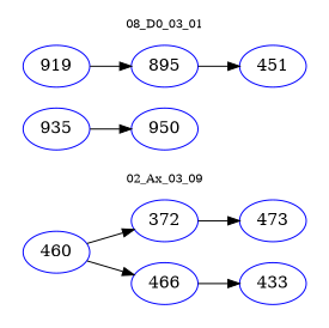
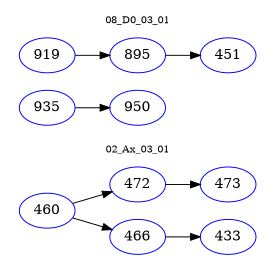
  digraph {
    rankdir=LR
    node [color=blue]
    edge [color=black]
    n1 [label=460]
    n2 [label=466]
-   n3 [label=372]
+   n3 [label=472]
    n4 [label=433]
    n5 [label=473]
    n6 [label=919]
    n7 [label=895]
    n8 [label=935]
    n9 [label=451]
    n10 [label=950]
    subgraph cluster_1 {
      color=white
      fontsize=10
-     label="02_Ax_03_09"
+     label="02_Ax_03_01"
      n1
      n2
      n3
      n4
      n5
    }
    subgraph cluster_2 {
      color=white
      fontsize=10
      label="08_D0_03_01"
      n6
      n7
      n8
      n9
      n10
    }
    n1 -> n2
    n1 -> n3
    n2 -> n4
    n3 -> n5
    n6 -> n7
    n7 -> n9
    n8 -> n10
  }
